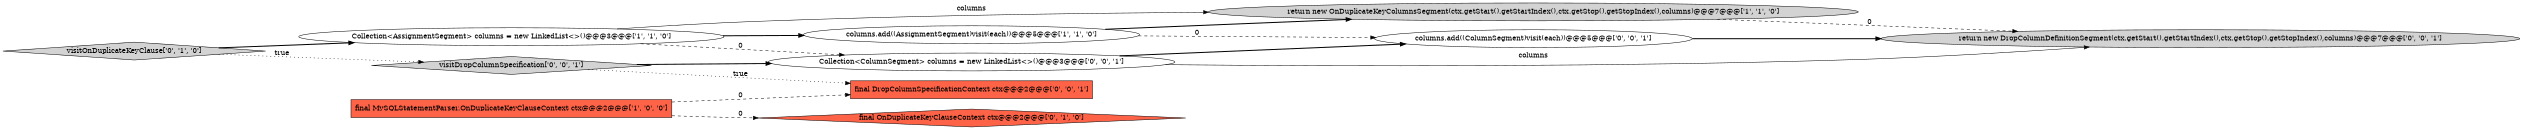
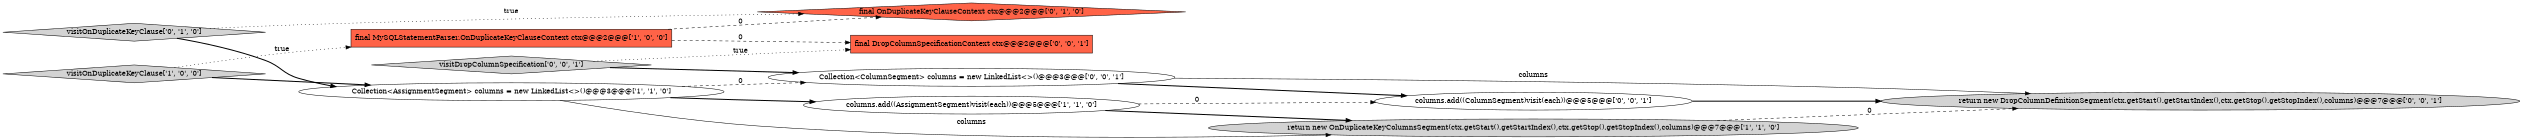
  digraph {
    rankdir=LR
    node [fillcolor=lightgray shape=ellipse style=filled]
    edge [style=bold]
    n1 [fillcolor=white label="columns.add((ColumnSegment)visit(each))@@@5@@@['0', '0', '1']"]
    n2 [label="return new DropColumnDefinitionSegment(ctx.getStart().getStartIndex(),ctx.getStop().getStopIndex(),columns)@@@7@@@['0', '0', '1']"]
    n3 [fillcolor=white label="Collection<ColumnSegment> columns = new LinkedList<>()@@@3@@@['0', '0', '1']"]
    n4 [label="return new OnDuplicateKeyColumnsSegment(ctx.getStart().getStartIndex(),ctx.getStop().getStopIndex(),columns)@@@7@@@['1', '1', '0']"]
+   n5 [label="visitOnDuplicateKeyClause['1', '0', '0']" shape=diamond]
    n6 [fillcolor=white label="Collection<AssignmentSegment> columns = new LinkedList<>()@@@3@@@['1', '1', '0']"]
    n7 [fillcolor=tomato label="final MySQLStatementParser.OnDuplicateKeyClauseContext ctx@@@2@@@['1', '0', '0']" shape=box]
    n8 [fillcolor=white label="columns.add((AssignmentSegment)visit(each))@@@5@@@['1', '1', '0']"]
    n9 [fillcolor=tomato label="final OnDuplicateKeyClauseContext ctx@@@2@@@['0', '1', '0']" shape=diamond]
    n10 [fillcolor=tomato label="final DropColumnSpecificationContext ctx@@@2@@@['0', '0', '1']" shape=box]
    n11 [label="visitOnDuplicateKeyClause['0', '1', '0']" shape=diamond]
    n12 [label="visitDropColumnSpecification['0', '0', '1']" shape=diamond]
    n1 -> n2
    n3 -> n1
    n3 -> n2 [label=columns style=solid]
    n4 -> n2 [label=0 style=dashed]
+   n5 -> n6
+   n5 -> n7 [label=true style=dotted]
    n6 -> n3 [label=0 style=dashed]
    n6 -> n4 [label=columns style=solid]
    n6 -> n8
    n7 -> n9 [label=0 style=dashed]
    n7 -> n10 [label=0 style=dashed]
    n8 -> n1 [label=0 style=dashed]
    n8 -> n4
    n11 -> n6
-   n11 -> n12 [label=true style=dotted]
+   n11 -> n9 [label=true style=dotted]
    n12 -> n3
    n12 -> n10 [label=true style=dotted]
  }
